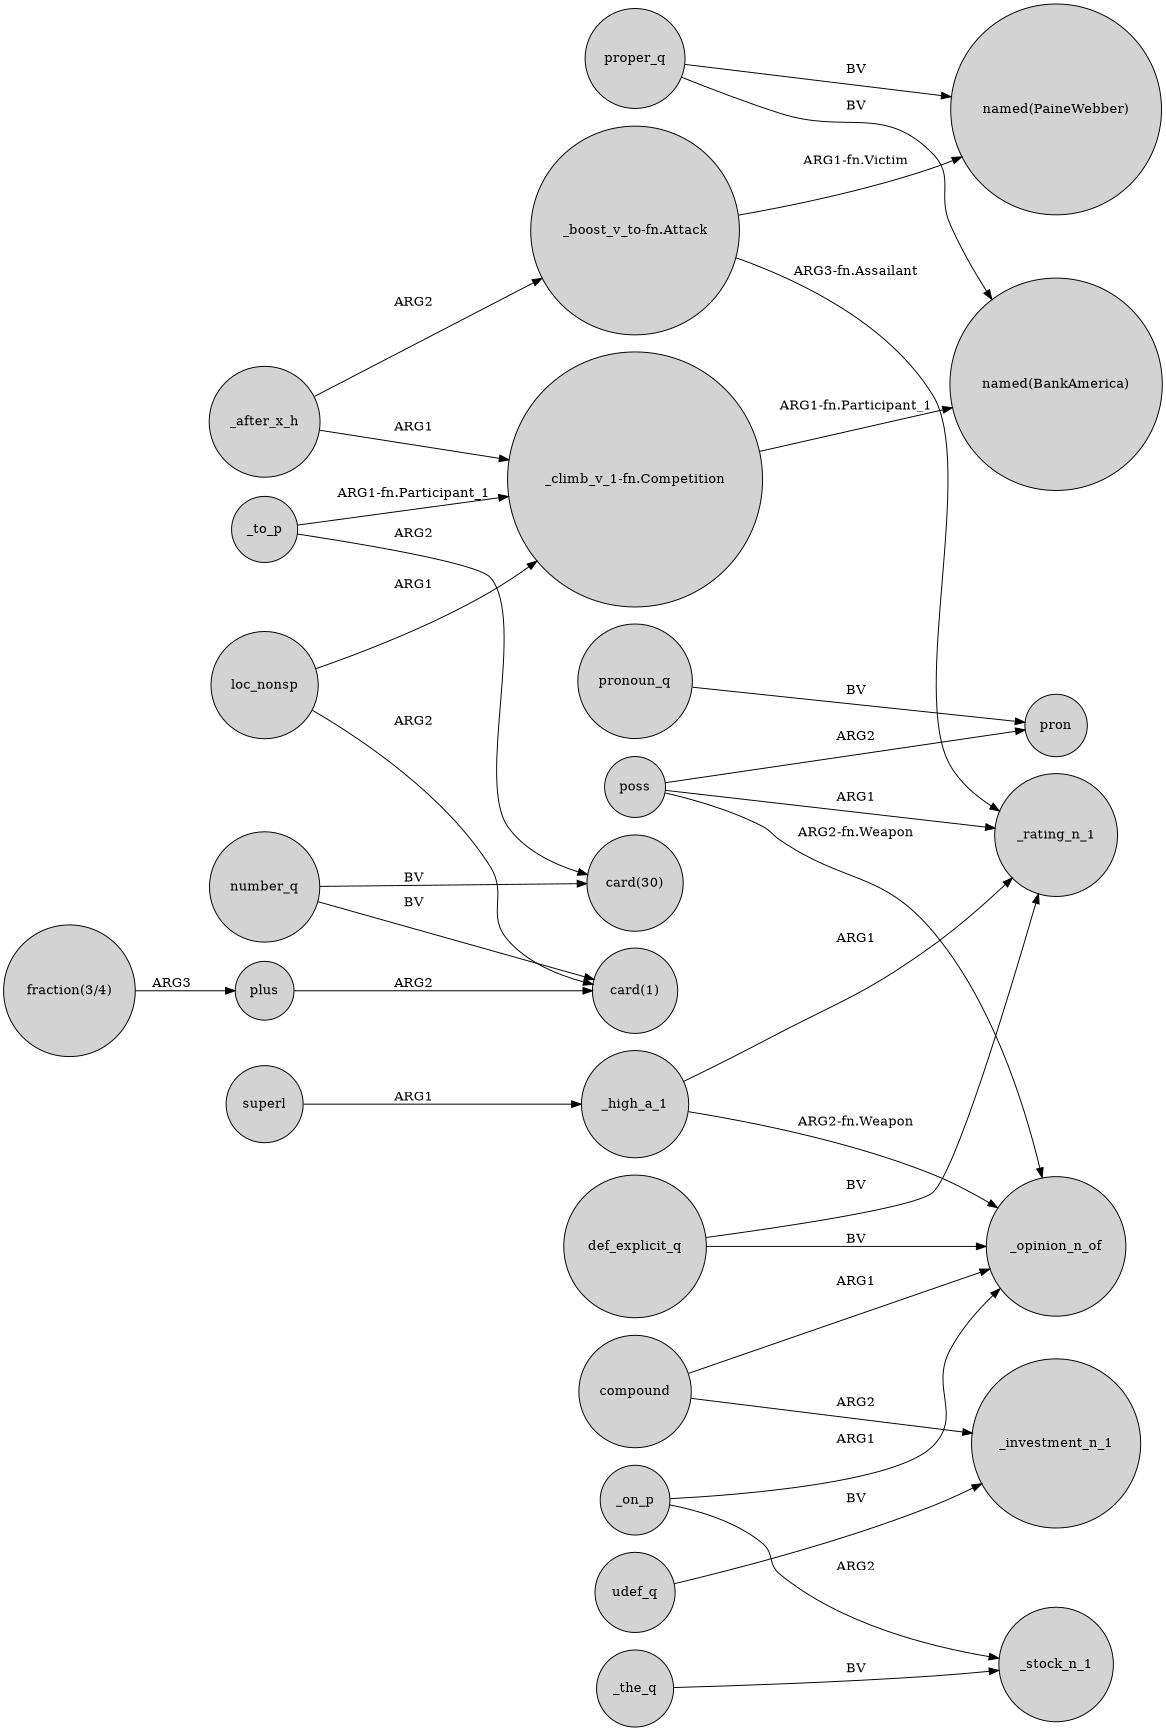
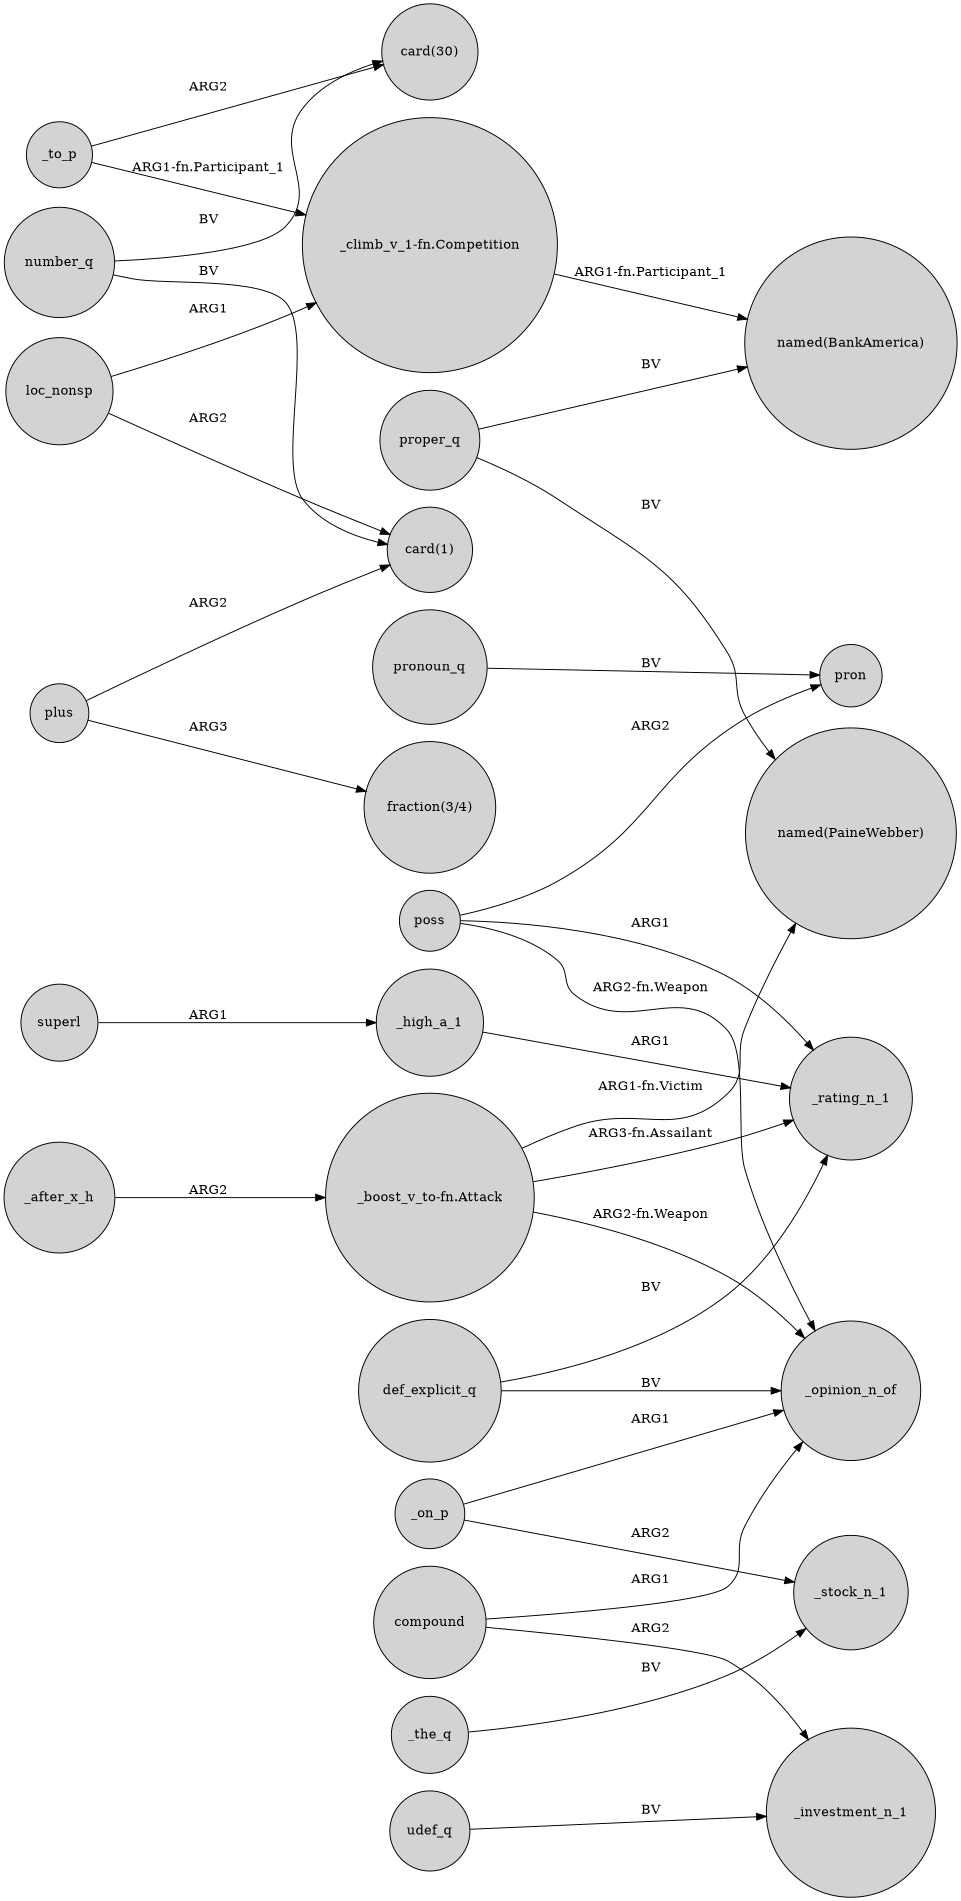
  digraph {
    rankdir=LR
    node [shape=circle style=filled]
    _to_p
    "_climb_v_1-fn.Competition"
    "card(30)"
    "named(BankAmerica)"
    poss
    _rating_n_1
    _opinion_n_of
    pron
    number_q
    "card(1)"
    _after_x_h
    "_boost_v_to-fn.Attack"
    "named(PaineWebber)"
    compound
    _investment_n_1
    loc_nonsp
    _on_p
    _stock_n_1
    proper_q
    def_explicit_q
    plus
    "fraction(3/4)"
    pronoun_q
    _the_q
    udef_q
    _high_a_1
    superl
    _to_p -> "_climb_v_1-fn.Competition" [label="ARG1-fn.Participant_1"]
    _to_p -> "card(30)" [label=ARG2]
    "_climb_v_1-fn.Competition" -> "named(BankAmerica)" [label="ARG1-fn.Participant_1"]
    poss -> _rating_n_1 [label=ARG1]
    poss -> _opinion_n_of [label="ARG2-fn.Weapon"]
    poss -> pron [label=ARG2]
    number_q -> "card(30)" [label=BV]
    number_q -> "card(1)" [label=BV]
-   _after_x_h -> "_climb_v_1-fn.Competition" [label=ARG1]
    _after_x_h -> "_boost_v_to-fn.Attack" [label=ARG2]
    "_boost_v_to-fn.Attack" -> _rating_n_1 [label="ARG3-fn.Assailant"]
-   _high_a_1 -> _opinion_n_of [label="ARG2-fn.Weapon"]
+   "_boost_v_to-fn.Attack" -> _opinion_n_of [label="ARG2-fn.Weapon"]
    "_boost_v_to-fn.Attack" -> "named(PaineWebber)" [label="ARG1-fn.Victim"]
    compound -> _opinion_n_of [label=ARG1]
    compound -> _investment_n_1 [label=ARG2]
    loc_nonsp -> "_climb_v_1-fn.Competition" [label=ARG1]
    loc_nonsp -> "card(1)" [label=ARG2]
    _on_p -> _opinion_n_of [label=ARG1]
    _on_p -> _stock_n_1 [label=ARG2]
    proper_q -> "named(BankAmerica)" [label=BV]
    proper_q -> "named(PaineWebber)" [label=BV]
    def_explicit_q -> _rating_n_1 [label=BV]
    def_explicit_q -> _opinion_n_of [label=BV]
    plus -> "card(1)" [label=ARG2]
-   "fraction(3/4)" -> plus [label=ARG3]
+   plus -> "fraction(3/4)" [label=ARG3]
    pronoun_q -> pron [label=BV]
    _the_q -> _stock_n_1 [label=BV]
    udef_q -> _investment_n_1 [label=BV]
    _high_a_1 -> _rating_n_1 [label=ARG1]
    superl -> _high_a_1 [label=ARG1]
  }
